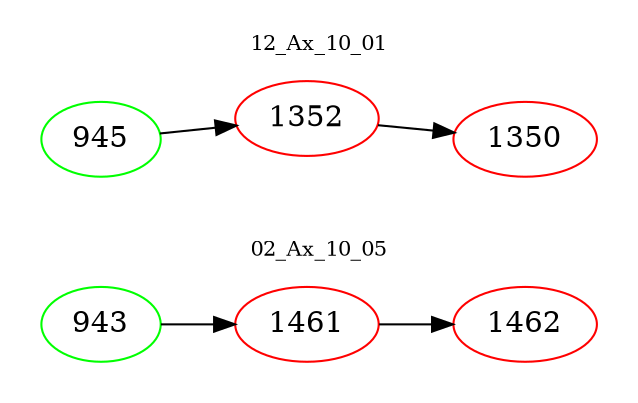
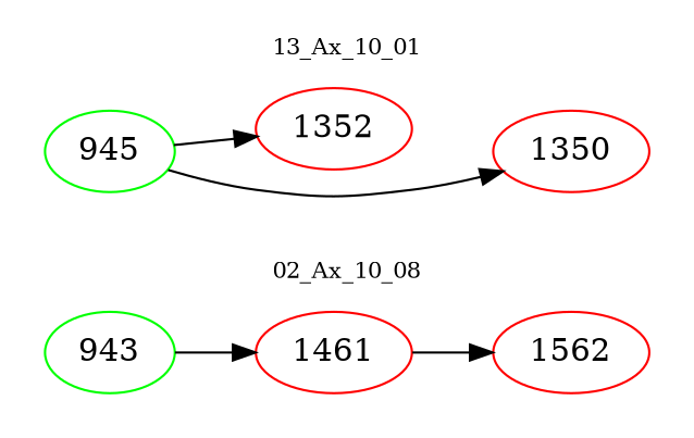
  digraph {
    rankdir=LR
    node [color=red]
    edge [color=black]
    n1 [color=green label=943]
    n2 [label=1461]
-   n3 [label=1462]
+   n3 [label=1562]
    n4 [color=green label=945]
    n5 [label=1350]
    n6 [label=1352]
    subgraph cluster_1 {
      color=white
      fontsize=10
-     label="02_Ax_10_05"
+     label="02_Ax_10_08"
      n1
      n2
      n3
    }
    subgraph cluster_2 {
      color=white
      fontsize=10
-     label="12_Ax_10_01"
+     label="13_Ax_10_01"
      n4
      n5
      n6
    }
    n1 -> n2
    n2 -> n3
-   n6 -> n5
+   n4 -> n5
    n4 -> n6
  }
